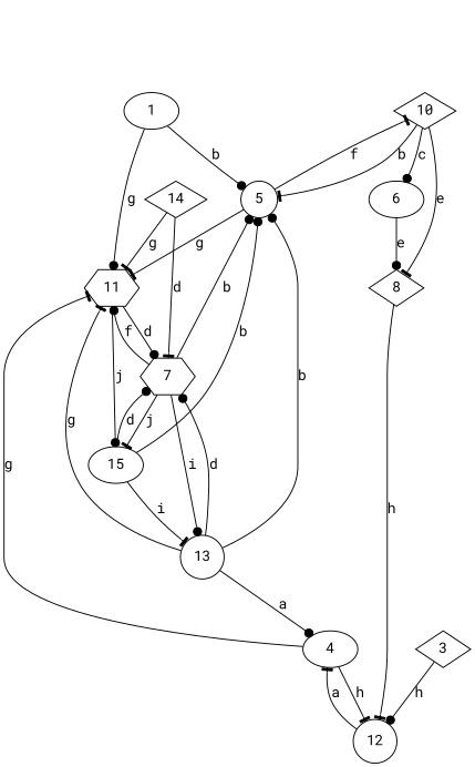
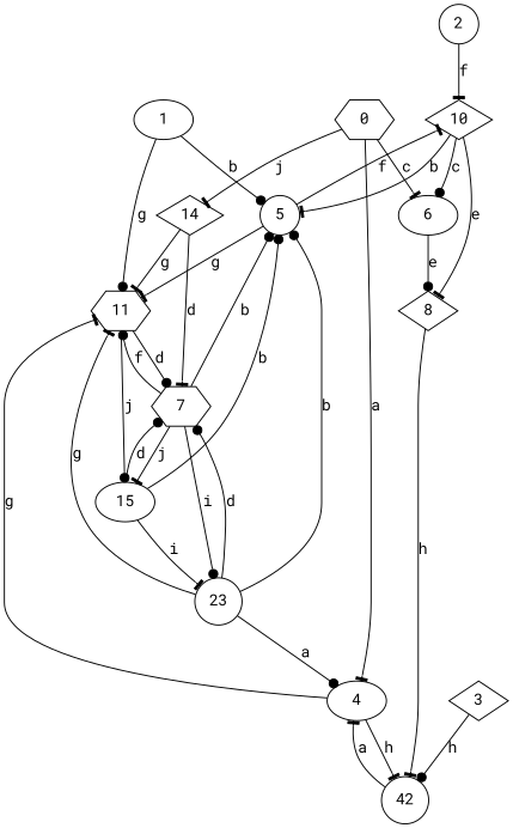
  strict digraph {
    fontname="Roboto Mono"
    node [fontname="Roboto Mono" shape=diamond]
    edge [arrowhead=tee fontname="Roboto Mono"]
    10
+   2 [shape=circle]
    5 [shape=circle]
    8
    6 [shape=ellipse]
    3
-   12 [shape=circle]
+   12 [shape=circle label=42]
    4 [shape=ellipse]
    11 [shape=hexagon]
    7 [shape=hexagon]
    15 [shape=ellipse]
+   0 [shape=hexagon]
    14
-   13 [shape=circle]
+   13 [shape=circle label=23]
    1 [shape=ellipse]
    10 -> 5 [label=b]
    10 -> 8 [label=e]
    10 -> 6 [arrowhead=dot label=c]
+   2 -> 10 [label=f]
    5 -> 10 [label=f]
    5 -> 11 [label=g]
    8 -> 12 [label=h]
    6 -> 8 [arrowhead=dot label=e]
    3 -> 12 [arrowhead=dot label=h]
    12 -> 4 [label=a]
    4 -> 12 [label=h]
    4 -> 11 [label=g]
    11 -> 7 [arrowhead=dot label=d]
    11 -> 15 [arrowhead=dot label=j]
    7 -> 5 [arrowhead=dot label=b]
    7 -> 11 [arrowhead=dot label=f]
    7 -> 15 [label=j]
    7 -> 13 [arrowhead=dot label=i]
    15 -> 5 [arrowhead=dot label=b]
    15 -> 7 [arrowhead=dot label=d]
    15 -> 13 [label=i]
+   0 -> 6 [label=c]
+   0 -> 4 [label=a]
+   0 -> 14 [label=j]
    14 -> 11 [label=g]
    14 -> 7 [label=d]
    13 -> 5 [arrowhead=dot label=b]
    13 -> 4 [arrowhead=dot label=a]
    13 -> 11 [label=g]
    13 -> 7 [arrowhead=dot label=d]
    1 -> 5 [arrowhead=dot label=b]
    1 -> 11 [arrowhead=dot label=g]
  }
